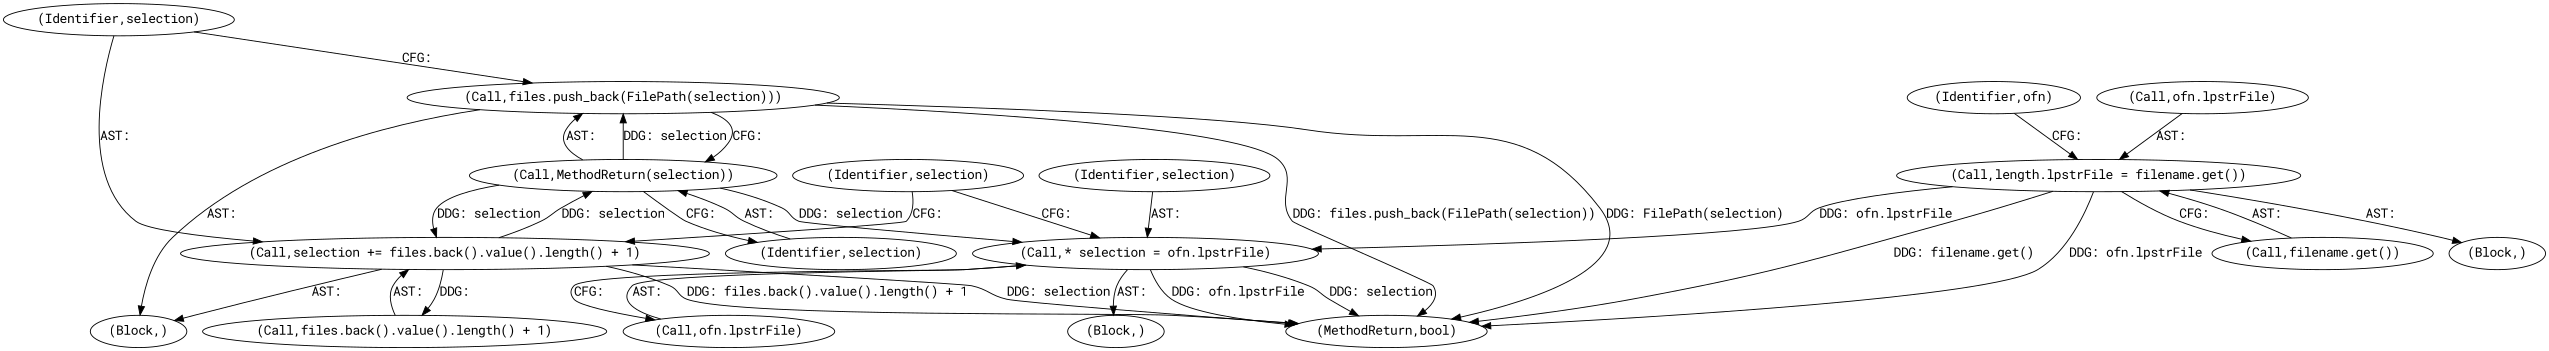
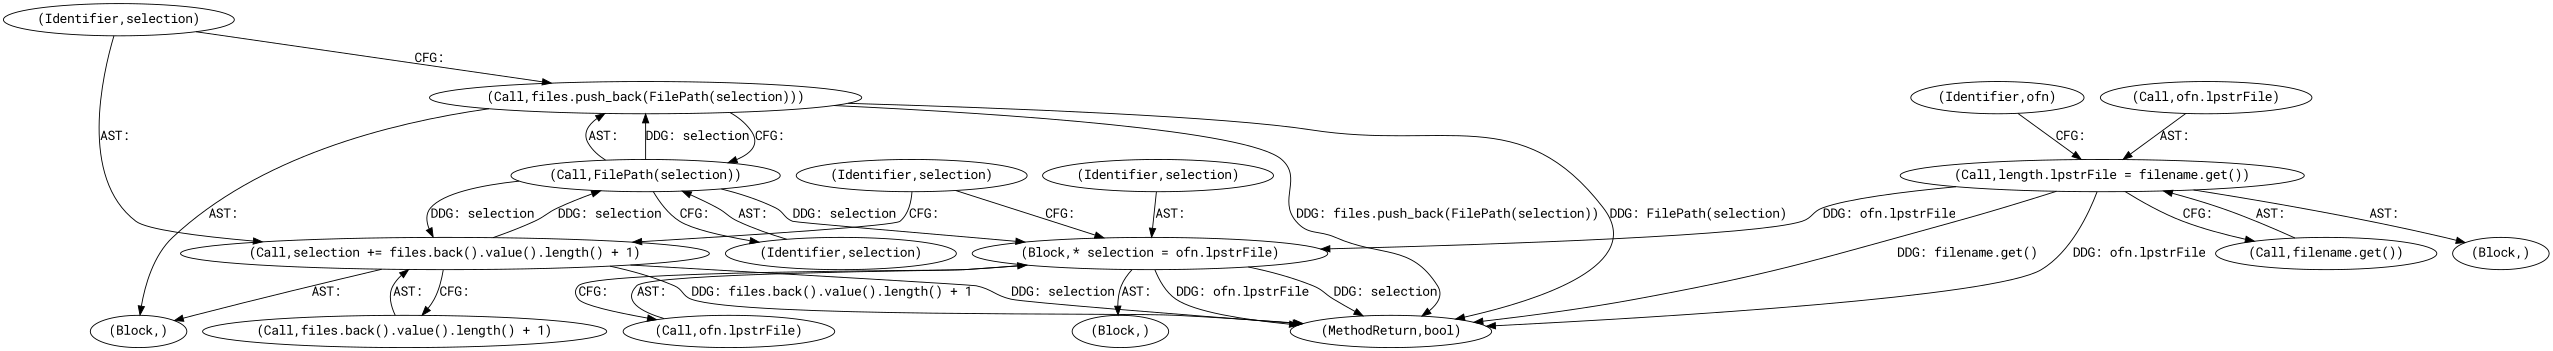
  digraph {
    fontname="Roboto Mono"
    node [fontname="Roboto Mono"]
    edge [fontname="Roboto Mono"]
-   n1 [label="(Call,* selection = ofn.lpstrFile)"]
+   n1 [label="(Block,* selection = ofn.lpstrFile)"]
    n2 [label="(Call,ofn.lpstrFile)"]
    n3 [label="(MethodReturn,bool)"]
    n4 [label="(Block,)"]
-   n5 [label="(Call,MethodReturn(selection))"]
+   n5 [label="(Call,FilePath(selection))"]
    n6 [label="(Call,files.push_back(FilePath(selection)))"]
    n7 [label="(Call,selection += files.back().value().length() + 1)"]
    n8 [label="(Identifier,selection)"]
    n9 [label="(Call,length.lpstrFile = filename.get())"]
    n10 [label="(Call,filename.get())"]
    n11 [label="(Block,)"]
    n12 [label="(Block,)"]
    n13 [label="(Call,files.back().value().length() + 1)"]
    n14 [label="(Identifier,selection)"]
    n15 [label="(Call,ofn.lpstrFile)"]
    n16 [label="(Identifier,selection)"]
    n17 [label="(Identifier,ofn)"]
    n18 [label="(Identifier,selection)"]
    n1 -> n2 [label="CFG: "]
    n1 -> n3 [label="DDG: selection"]
    n1 -> n3 [label="DDG: ofn.lpstrFile"]
    n1 -> n4 [label="AST: "]
    n2 -> n1 [label="AST: "]
    n5 -> n1 [label="DDG: selection"]
    n5 -> n6 [label="AST: "]
    n5 -> n6 [label="DDG: selection"]
    n5 -> n7 [label="DDG: selection"]
    n5 -> n8 [label="CFG: "]
    n6 -> n3 [label="DDG: FilePath(selection)"]
    n6 -> n3 [label="DDG: files.push_back(FilePath(selection))"]
    n6 -> n5 [label="CFG: "]
    n6 -> n12 [label="AST: "]
    n7 -> n3 [label="DDG: selection"]
    n7 -> n3 [label="DDG: files.back().value().length() + 1"]
    n7 -> n5 [label="DDG: selection"]
    n7 -> n12 [label="AST: "]
-   n7 -> n13 [label="DDG: "]
+   n7 -> n13 [label="CFG: "]
    n8 -> n5 [label="AST: "]
    n9 -> n1 [label="DDG: ofn.lpstrFile"]
    n9 -> n3 [label="DDG: filename.get()"]
    n9 -> n3 [label="DDG: ofn.lpstrFile"]
    n9 -> n10 [label="CFG: "]
    n9 -> n11 [label="AST: "]
    n10 -> n9 [label="AST: "]
    n13 -> n7 [label="AST: "]
    n14 -> n1 [label="AST: "]
    n15 -> n9 [label="AST: "]
    n16 -> n1 [label="CFG: "]
    n16 -> n7 [label="CFG: "]
    n17 -> n9 [label="CFG: "]
    n18 -> n6 [label="CFG: "]
    n18 -> n7 [label="AST: "]
  }
